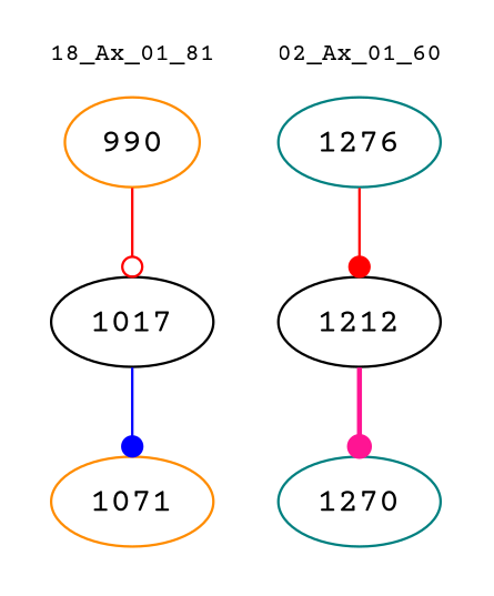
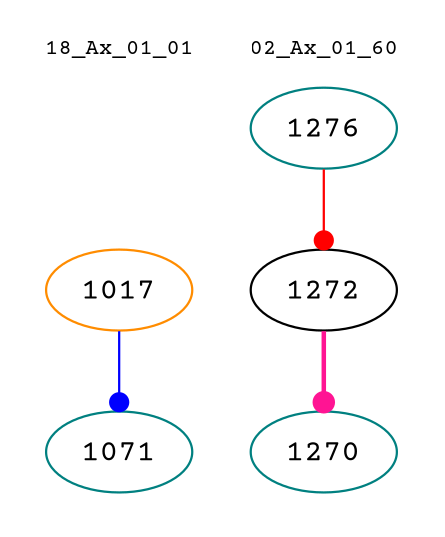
  digraph {
    fontname="Courier Prime"
    node [color=darkorange fontname="Courier Prime"]
    edge [arrowhead=dot color=red fontname="Courier Prime" style=solid]
-   n1 [label=990]
-   n2 [color=black label=1017]
-   n3 [label=1071]
+   n2 [label=1017]
+   n3 [color=teal label=1071]
    n4 [color=teal label=1276]
-   n5 [color=black label=1212]
+   n5 [color=black label=1272]
    n6 [color=teal label=1270]
    subgraph cluster_1 {
      color=white
      fontsize=10
-     label="18_Ax_01_81"
-     n1
+     label="18_Ax_01_01"
      n2
      n3
    }
    subgraph cluster_2 {
      color=white
      fontsize=10
      label="02_Ax_01_60"
      n4
      n5
      n6
    }
-   n1 -> n2 [arrowhead=odot]
    n2 -> n3 [color=blue]
    n4 -> n5
    n5 -> n6 [color=deeppink style=bold]
  }
